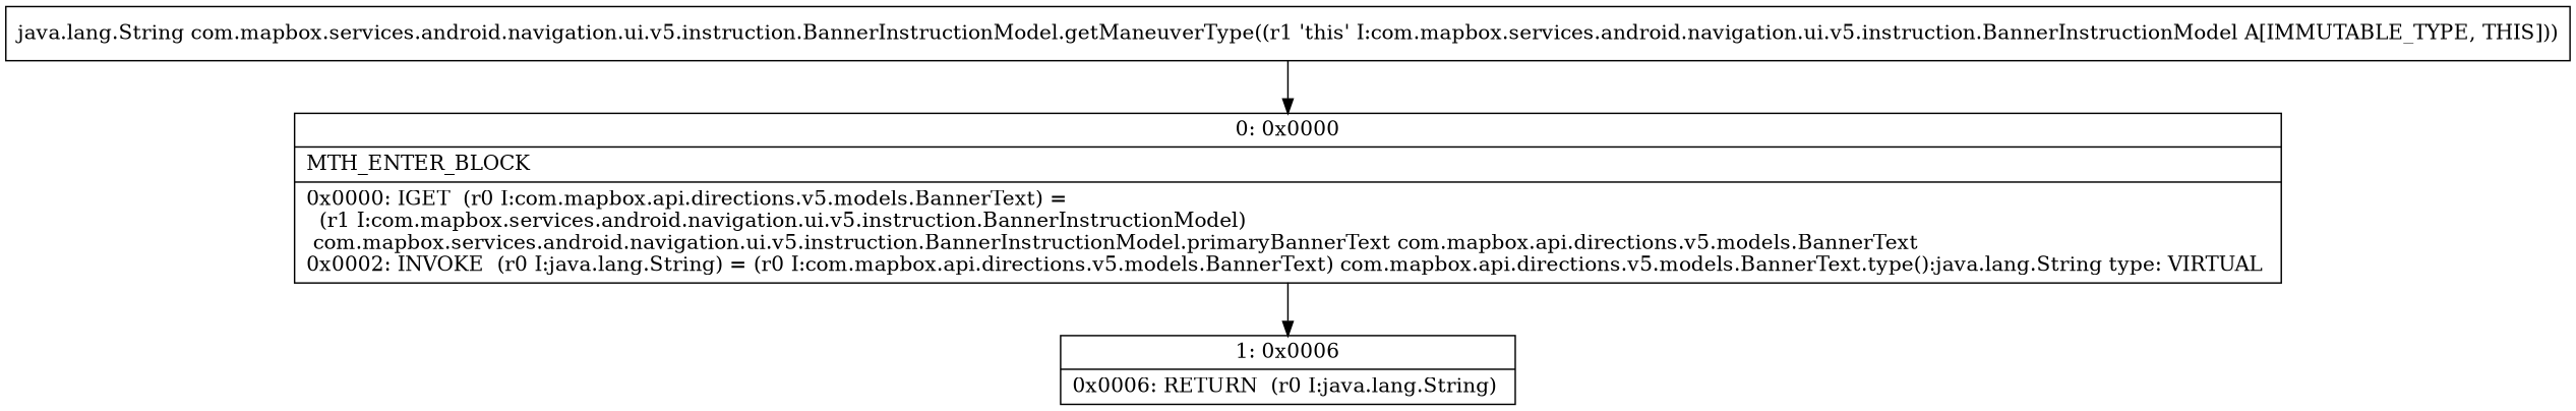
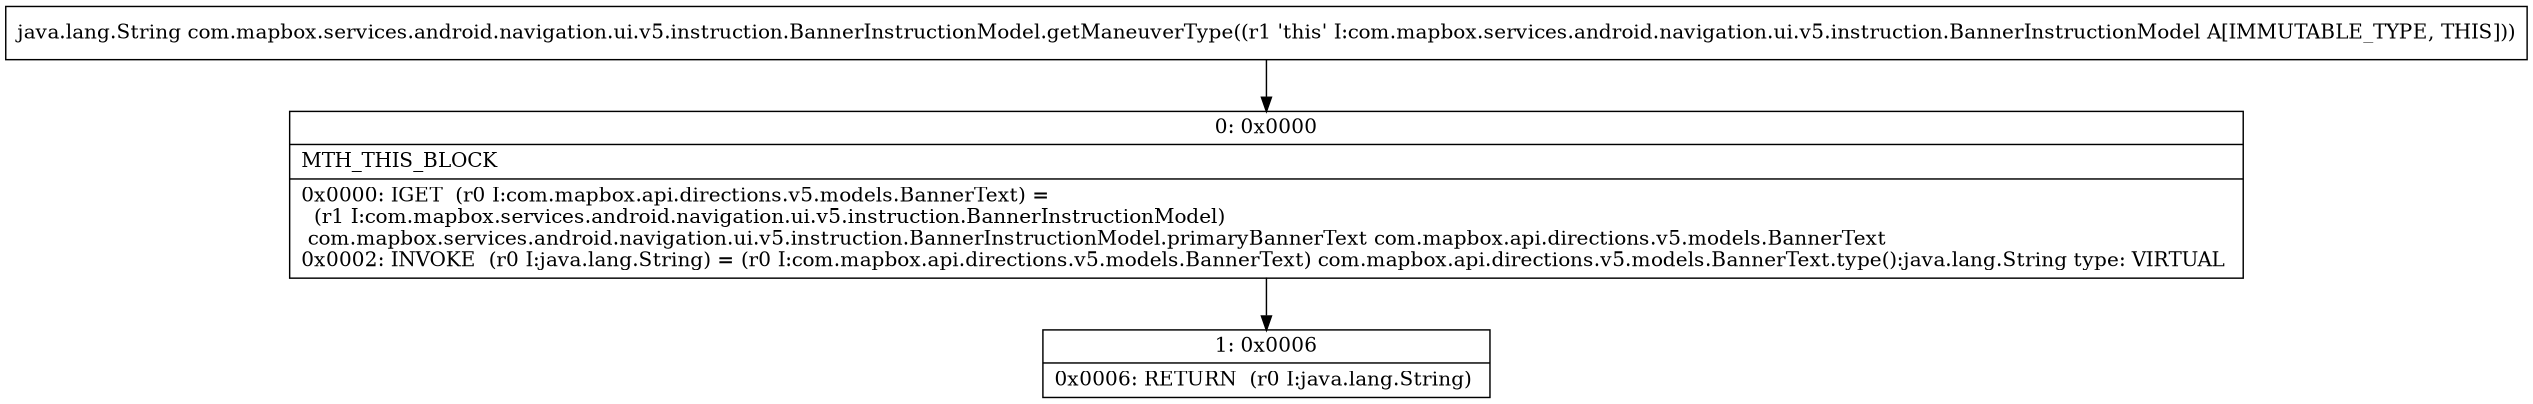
  digraph {
    node [shape=record]
-   n1 [label="{0\:\ 0x0000|MTH_ENTER_BLOCK\l|0x0000: IGET  (r0 I:com.mapbox.api.directions.v5.models.BannerText) = \l  (r1 I:com.mapbox.services.android.navigation.ui.v5.instruction.BannerInstructionModel)\l com.mapbox.services.android.navigation.ui.v5.instruction.BannerInstructionModel.primaryBannerText com.mapbox.api.directions.v5.models.BannerText \l0x0002: INVOKE  (r0 I:java.lang.String) = (r0 I:com.mapbox.api.directions.v5.models.BannerText) com.mapbox.api.directions.v5.models.BannerText.type():java.lang.String type: VIRTUAL \l}"]
+   n1 [label="{0\:\ 0x0000|MTH_THIS_BLOCK\l|0x0000: IGET  (r0 I:com.mapbox.api.directions.v5.models.BannerText) = \l  (r1 I:com.mapbox.services.android.navigation.ui.v5.instruction.BannerInstructionModel)\l com.mapbox.services.android.navigation.ui.v5.instruction.BannerInstructionModel.primaryBannerText com.mapbox.api.directions.v5.models.BannerText \l0x0002: INVOKE  (r0 I:java.lang.String) = (r0 I:com.mapbox.api.directions.v5.models.BannerText) com.mapbox.api.directions.v5.models.BannerText.type():java.lang.String type: VIRTUAL \l}"]
    n2 [label="{1\:\ 0x0006|0x0006: RETURN  (r0 I:java.lang.String) \l}"]
    n3 [label="{java.lang.String com.mapbox.services.android.navigation.ui.v5.instruction.BannerInstructionModel.getManeuverType((r1 'this' I:com.mapbox.services.android.navigation.ui.v5.instruction.BannerInstructionModel A[IMMUTABLE_TYPE, THIS])) }"]
    n1 -> n2
    n3 -> n1
  }
